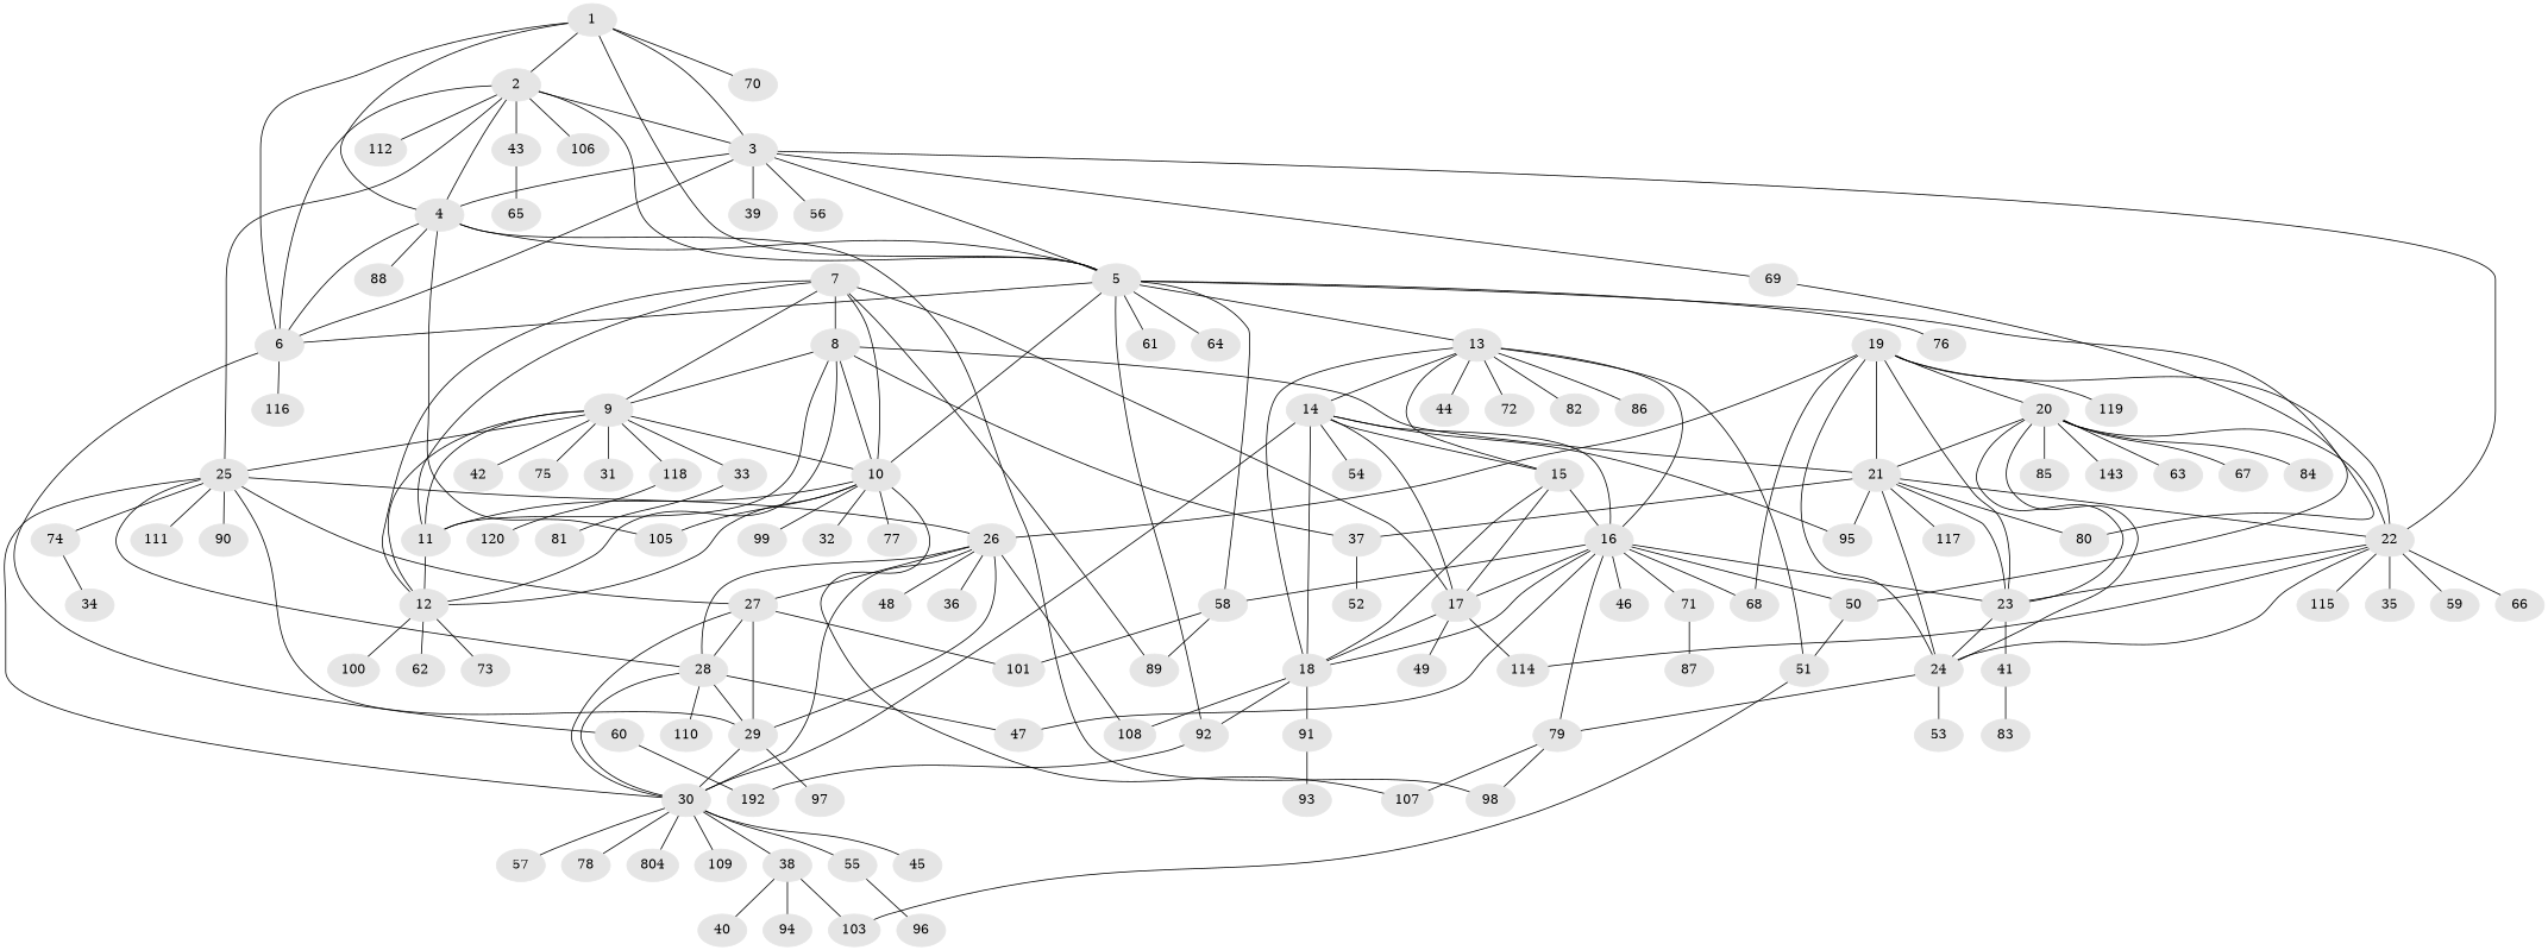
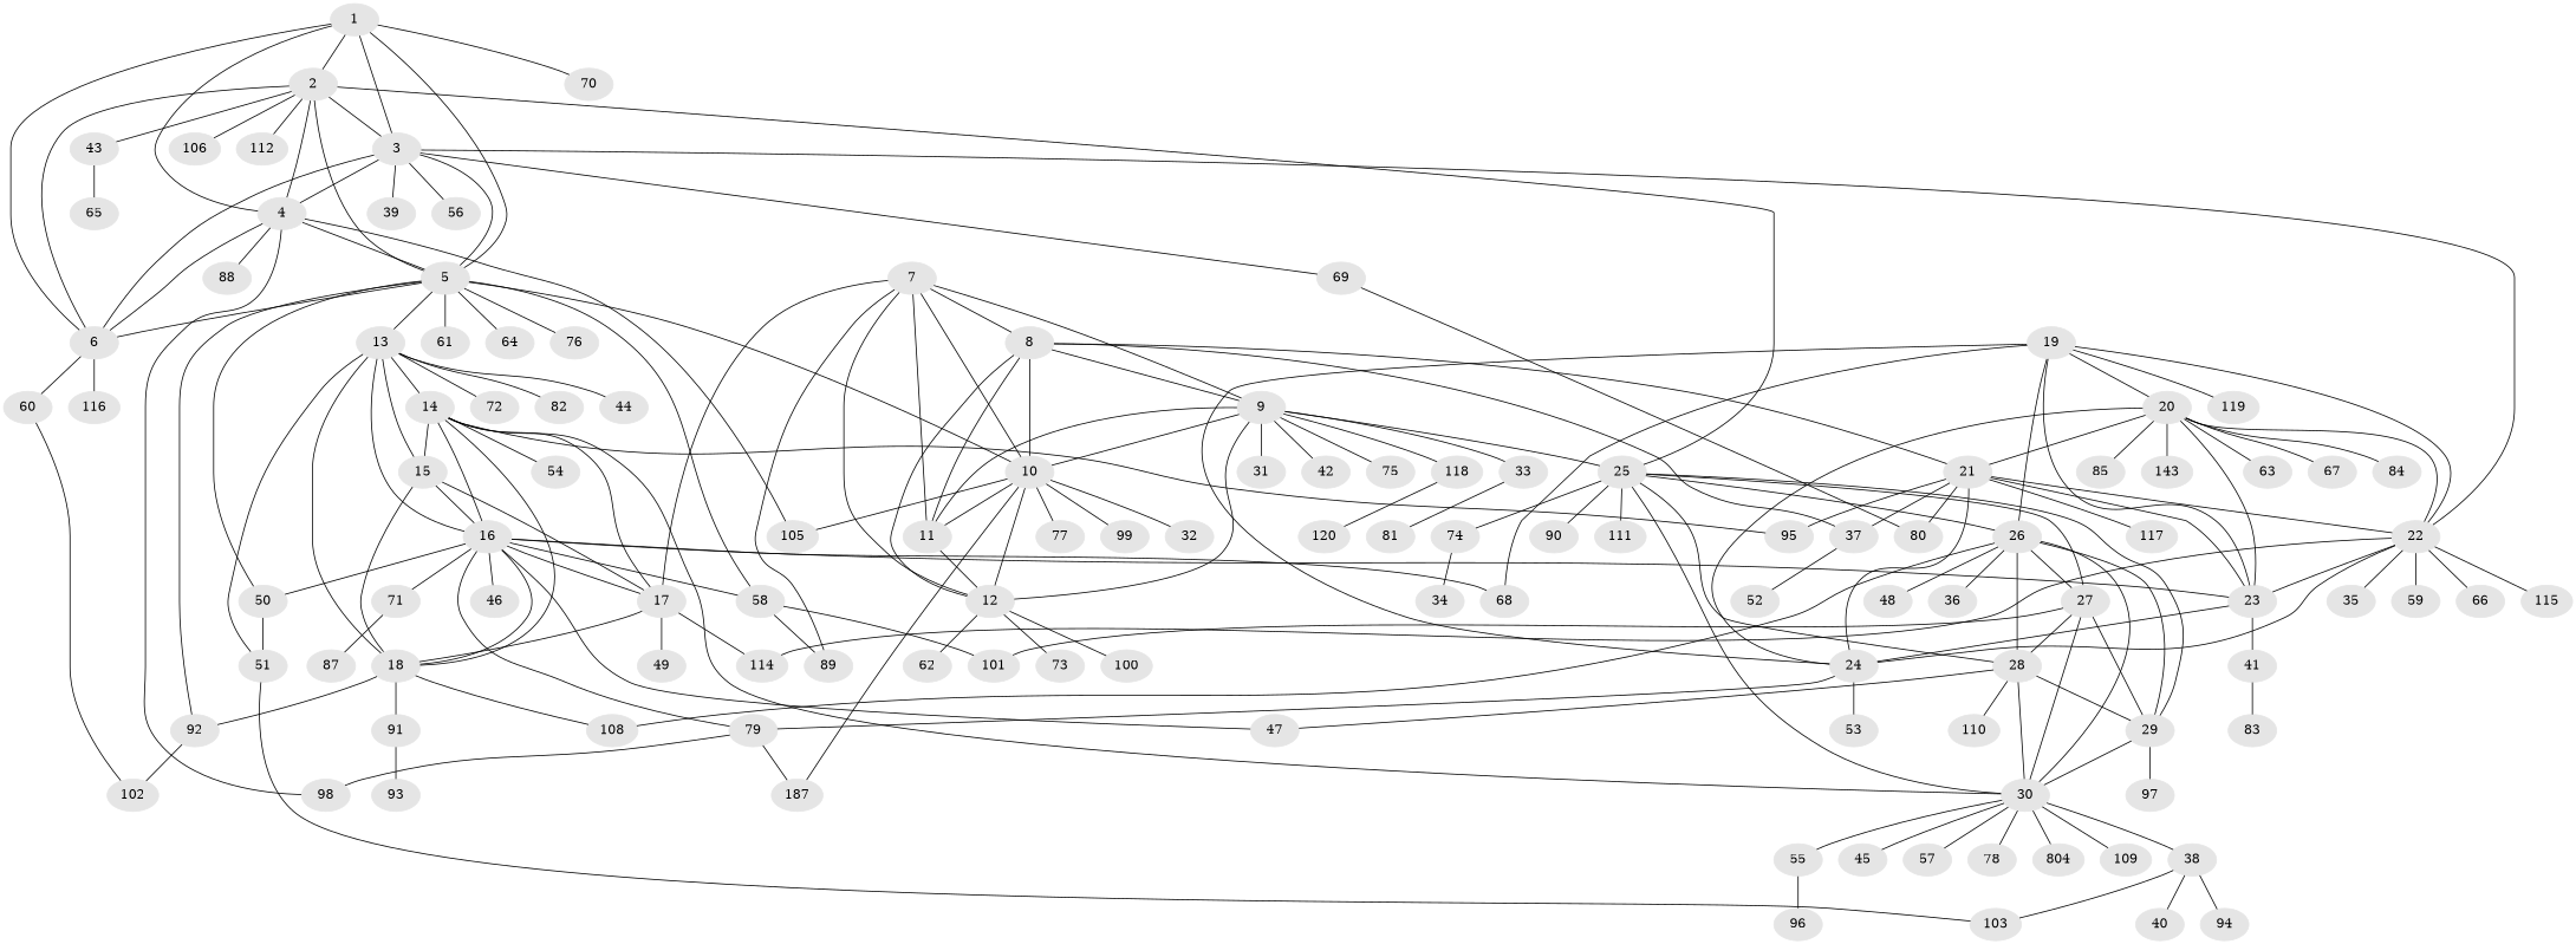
  graph {
    node [color=gray90 style=filled]
    1
    2
    3
    4
    5
    6
    70
    25
    43
    106
    112
    22
    39
    56
    69
    88
    98
    105
    10
    13
    50
    58
    61
    64
    76
    92
    60
    116
    30
    26
    27
    28
    29
    74
    90
    111
    65
    23
    114
    24
    35
    59
    66
    115
    80
    11
    12
    32
    77
    99
-   107
+   107 [label=187]
    14
    15
    16
    18
    44
    51
    72
    82
-   86
    89
    101
-   102 [label=192]
+   102
    7
    8
    9
    17
    21
    37
    31
    33
    42
    75
    118
    62
    73
    100
    49
    95
    117
    52
    81
    120
    54
    46
    47
    68
    71
    79
    91
    108
    103
    38
    45
    55
    57
    78
    n98 [label=804]
    109
    41
    87
    93
    19
    20
    119
    63
    67
    84
    85
    n110 [label=143]
    53
    36
    48
    83
    110
    97
    34
    40
    94
    96
    1 -- 2
    1 -- 3
    1 -- 4
    1 -- 5
    1 -- 6
    1 -- 70
    2 -- 3
    2 -- 4
    2 -- 5
    2 -- 6
    2 -- 25
    2 -- 43
    2 -- 106
    2 -- 112
    3 -- 4
    3 -- 5
    3 -- 6
    3 -- 22
    3 -- 39
    3 -- 56
    3 -- 69
    4 -- 5
    4 -- 6
    4 -- 88
    4 -- 98
    4 -- 105
    5 -- 6
    5 -- 10
    5 -- 13
    5 -- 50
    5 -- 58
    5 -- 61
    5 -- 64
    5 -- 76
    5 -- 92
    6 -- 60
    6 -- 116
    25 -- 30
    25 -- 26
    25 -- 27
    25 -- 28
    25 -- 29
    25 -- 74
    25 -- 90
    25 -- 111
    43 -- 65
    22 -- 23
    22 -- 114
    22 -- 24
    22 -- 35
    22 -- 59
    22 -- 66
    22 -- 115
    69 -- 80
    10 -- 105
    10 -- 11
    10 -- 12
    10 -- 32
    10 -- 77
    10 -- 99
    10 -- 107
    13 -- 14
    13 -- 15
    13 -- 16
    13 -- 18
    13 -- 44
    13 -- 51
    13 -- 72
    13 -- 82
-   13 -- 86
    50 -- 51
    58 -- 89
    58 -- 101
    92 -- 102
    60 -- 102
    30 -- 38
    30 -- 45
    30 -- 55
    30 -- 57
    30 -- 78
    30 -- n98
    30 -- 109
    26 -- 30
    26 -- 27
    26 -- 28
    26 -- 29
    26 -- 108
    26 -- 36
    26 -- 48
    27 -- 30
    27 -- 28
    27 -- 29
    27 -- 101
    28 -- 30
    28 -- 29
    28 -- 47
    28 -- 110
    29 -- 30
    29 -- 97
    74 -- 34
    23 -- 24
    23 -- 41
    24 -- 79
    24 -- 53
    11 -- 12
    12 -- 62
    12 -- 73
    12 -- 100
    14 -- 30
    14 -- 15
    14 -- 16
    14 -- 18
    14 -- 17
    14 -- 95
    14 -- 54
    15 -- 16
    15 -- 18
    15 -- 17
    16 -- 50
    16 -- 58
    16 -- 23
    16 -- 18
    16 -- 17
    16 -- 46
    16 -- 47
    16 -- 68
    16 -- 71
    16 -- 79
    18 -- 92
    18 -- 91
    18 -- 108
    51 -- 103
    7 -- 10
    7 -- 11
    7 -- 12
    7 -- 89
    7 -- 8
    7 -- 9
    7 -- 17
    8 -- 10
    8 -- 11
    8 -- 12
    8 -- 9
    8 -- 21
    8 -- 37
    9 -- 25
    9 -- 10
    9 -- 11
    9 -- 12
    9 -- 31
    9 -- 33
    9 -- 42
    9 -- 75
    9 -- 118
    17 -- 114
    17 -- 18
    17 -- 49
    21 -- 22
    21 -- 23
    21 -- 24
    21 -- 80
    21 -- 37
    21 -- 95
    21 -- 117
    37 -- 52
    33 -- 81
    118 -- 120
    71 -- 87
    79 -- 98
    79 -- 107
    91 -- 93
    38 -- 103
    38 -- 40
    38 -- 94
    55 -- 96
    41 -- 83
    19 -- 22
    19 -- 26
    19 -- 23
    19 -- 24
-   19 -- 21
    19 -- 68
    19 -- 20
    19 -- 119
    20 -- 22
    20 -- 23
    20 -- 24
    20 -- 21
    20 -- 63
    20 -- 67
    20 -- 84
    20 -- 85
    20 -- n110
  }
